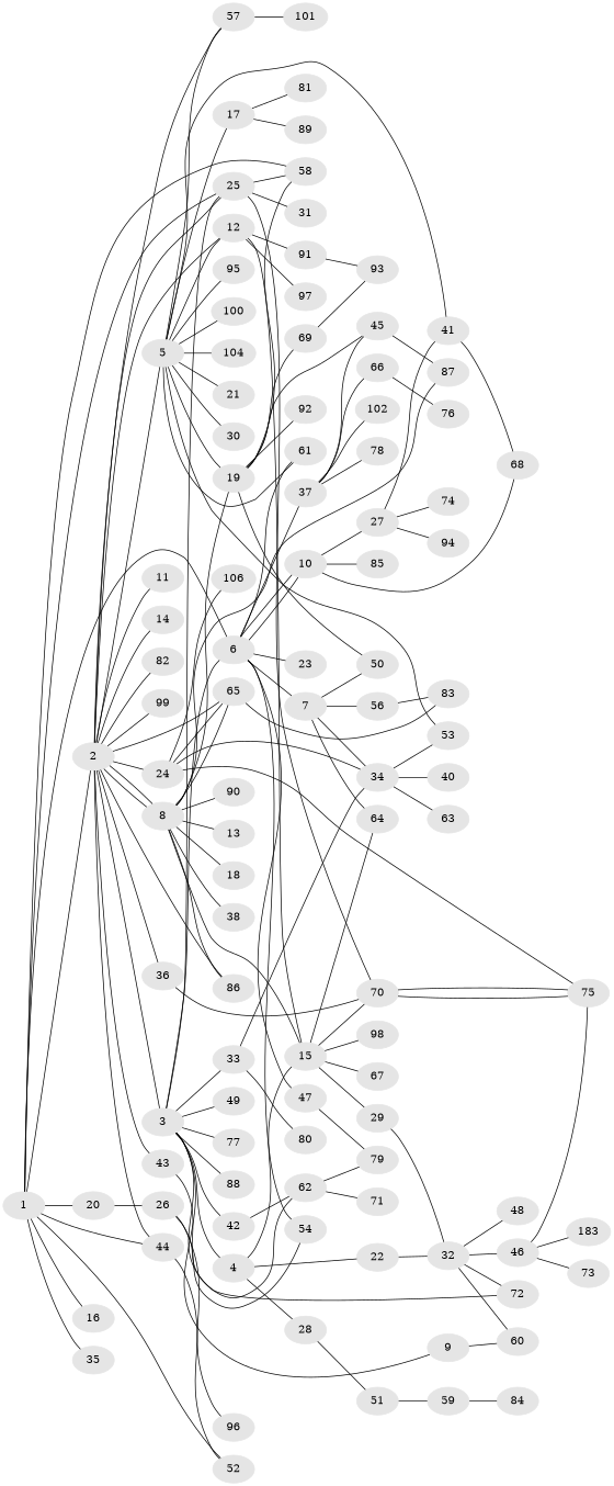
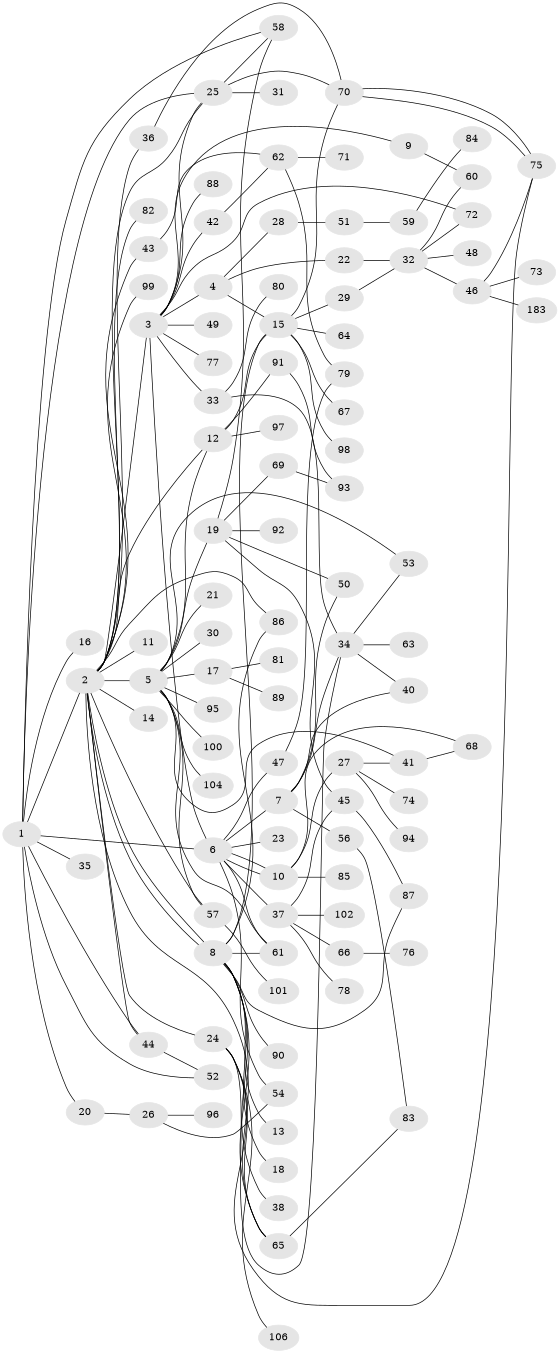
  graph {
    rankdir=LR
    node [color=gray90 style=filled]
    1
    2
    6
    16
    20
    25
    35
    44
    52
    58
    3
    5
    8
    11
    12
    14
    24
    36
    43
    57
    65
    82
    86
    99
    61
    7
    10
    23
    37
    47
    54
    26
    70
    31
    4
    9
    33
    42
    49
    72
    77
    88
    17
    19
    21
    30
    41
    53
    95
    100
    104
    15
    13
    18
    38
    87
    90
    91
    97
    34
    75
    n62 [label=106]
    62
    101
    83
    22
    28
    60
    80
    64
    29
    67
    98
    32
    51
    81
    89
    50
    45
    69
    92
    68
    56
    27
    85
    66
    78
    102
    79
    40
    63
    74
    94
    93
    96
    46
    48
    59
    73
    n100 [label=183]
    76
    71
    84
    1 -- 2
    1 -- 6
    1 -- 16
    1 -- 20
    1 -- 25
    1 -- 35
    1 -- 44
    1 -- 52
    1 -- 58
    2 -- 25
    2 -- 44
    2 -- 3
    2 -- 5
    2 -- 8
    2 -- 8
    2 -- 11
    2 -- 12
    2 -- 14
    2 -- 24
    2 -- 36
    2 -- 43
    2 -- 57
    2 -- 65
    2 -- 82
    2 -- 86
    2 -- 99
    6 -- 61
    6 -- 7
    6 -- 10
    6 -- 10
    6 -- 23
    6 -- 37
    6 -- 47
    6 -- 54
    20 -- 26
    25 -- 58
    25 -- 70
    25 -- 31
    44 -- 52
    3 -- 6
    3 -- 25
    3 -- 4
    3 -- 9
    3 -- 33
    3 -- 42
    3 -- 49
    3 -- 72
    3 -- 77
    3 -- 88
    5 -- 12
    5 -- 57
    5 -- 61
    5 -- 17
    5 -- 19
    5 -- 21
    5 -- 30
    5 -- 41
    5 -- 53
    5 -- 95
    5 -- 100
    5 -- 104
    8 -- 65
    8 -- 86
-   8 -- 19
+   8 -- 61
    8 -- 15
    8 -- 13
    8 -- 18
    8 -- 38
    8 -- 87
    8 -- 90
    12 -- 15
    12 -- 91
    12 -- 97
    24 -- 65
    24 -- 34
    24 -- 75
    24 -- n62
    36 -- 70
    43 -- 62
    57 -- 101
    65 -- 83
    7 -- 34
-   7 -- 64
+   7 -- 40
    7 -- 50
    7 -- 56
    10 -- 68
    10 -- 27
    10 -- 85
    37 -- 45
    37 -- 66
    37 -- 78
    37 -- 102
    47 -- 79
    26 -- 54
    26 -- 96
    70 -- 75
    70 -- 75
    4 -- 15
    4 -- 22
    4 -- 28
    9 -- 60
    33 -- 34
    33 -- 80
    42 -- 62
    17 -- 81
    17 -- 89
    19 -- 58
    19 -- 50
    19 -- 45
    19 -- 69
    19 -- 92
    41 -- 68
    15 -- 70
    15 -- 64
    15 -- 29
    15 -- 67
    15 -- 98
    91 -- 93
    34 -- 53
    34 -- 40
    34 -- 63
    62 -- 79
    62 -- 71
    22 -- 32
    28 -- 51
    29 -- 32
    32 -- 72
    32 -- 60
    32 -- 46
    32 -- 48
    51 -- 59
    45 -- 87
    69 -- 93
    56 -- 83
    27 -- 41
    27 -- 74
    27 -- 94
    66 -- 76
    46 -- 75
    46 -- 73
    46 -- n100
    59 -- 84
  }
